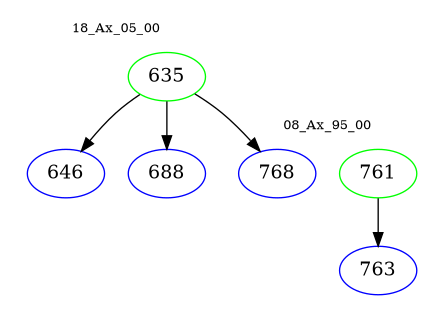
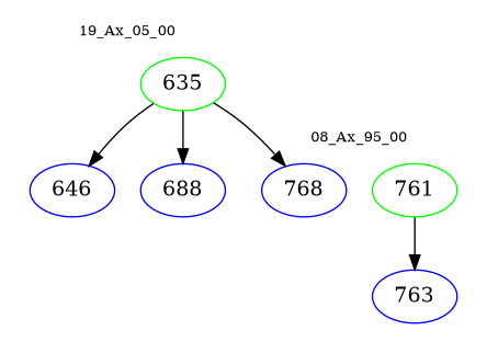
  digraph {
    node [color=blue]
    edge [color=black]
    n1 [color=green label=635]
    n2 [label=646]
    n3 [label=688]
    n4 [color=green label=761]
    n5 [label=768]
    n6 [label=763]
    subgraph cluster_1 {
      color=white
      fontsize=10
-     label="18_Ax_05_00"
+     label="19_Ax_05_00"
      n1
      n2
      n3
    }
    subgraph cluster_2 {
      color=white
      fontsize=10
      label="08_Ax_95_00"
      n4
      n5
      n6
    }
    n1 -> n2
    n1 -> n3
    n1 -> n5
    n4 -> n6
  }
